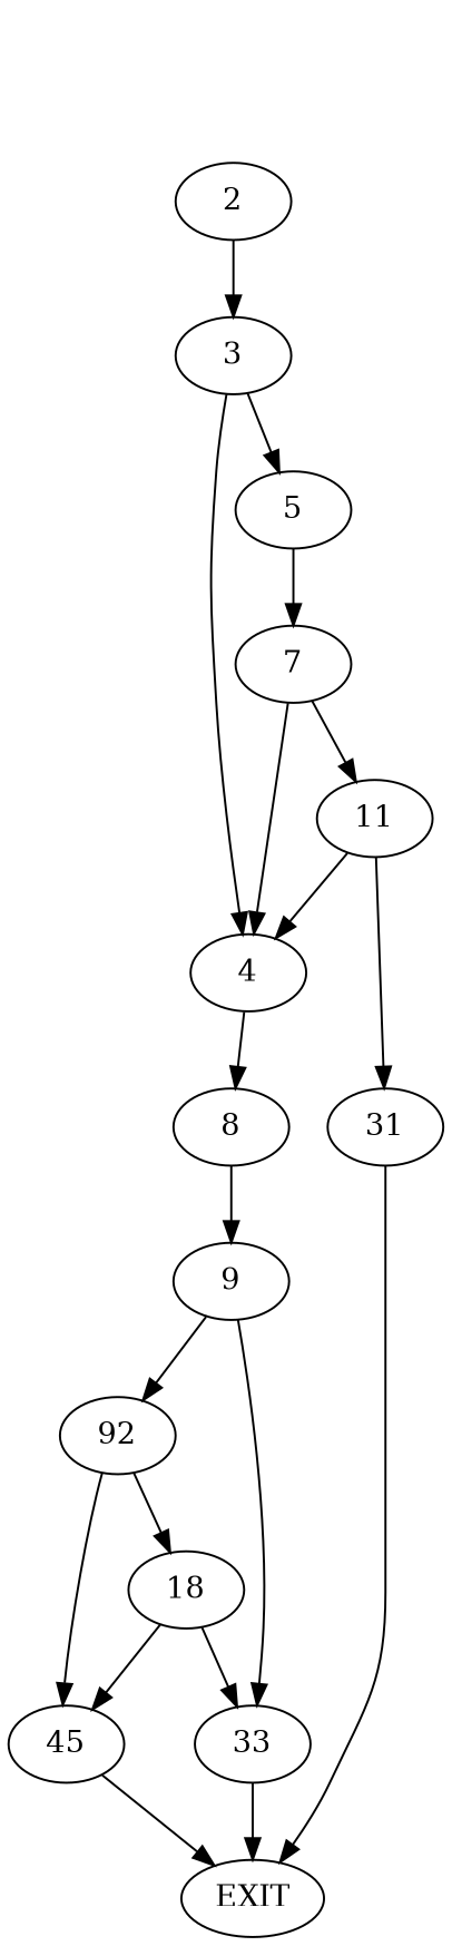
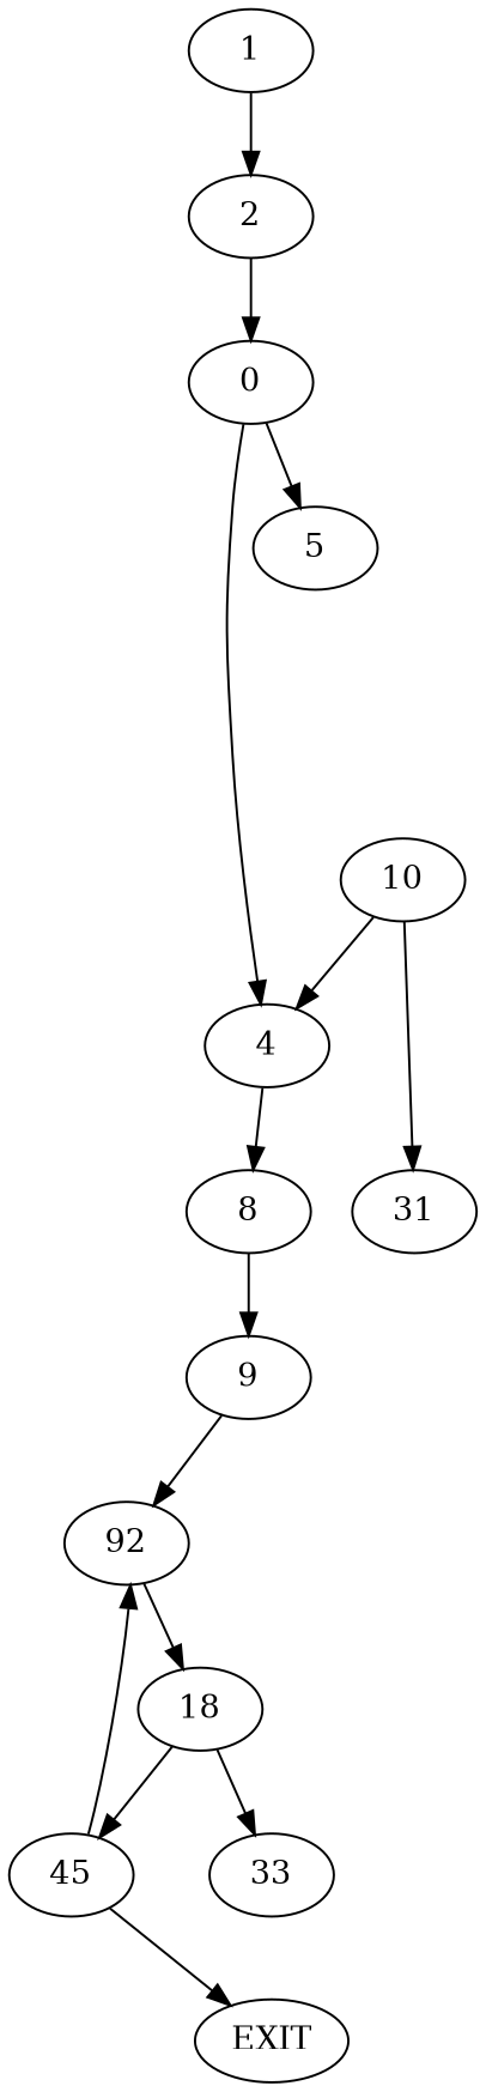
  digraph {
+   1
    2
    n3 [label=EXIT]
-   3
+   3 [label=0]
    4
    5
    8
-   7
    9
    n10 [label=92]
    n11 [label=33]
-   10 [label=11]
+   10
    n13 [label=31]
    n14 [label=18]
    n15 [label=45]
+   1 -> 2
    2 -> 3
    3 -> 4
    3 -> 5
    4 -> 8
-   5 -> 7
    8 -> 9
-   7 -> 4
-   7 -> 10
    9 -> n10
-   9 -> n11
    n10 -> n14
-   n10 -> n15
-   n11 -> n3
+   n15 -> n10
    10 -> 4
    10 -> n13
-   n13 -> n3
    n14 -> n11
    n14 -> n15
    n15 -> n3
  }
